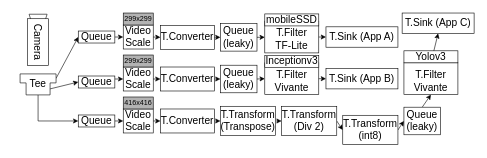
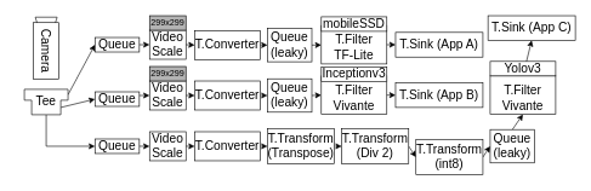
  <mxCell id="0" />
  <mxCell id="1" parent="0" />
  <mxCell id="2" style="edgeStyle=none;rounded=0;orthogonalLoop=1;jettySize=auto;html=1;exitX=1;exitY=0.5;exitDx=0;exitDy=0;entryX=0;entryY=0.5;entryDx=0;entryDy=0;" edge="1" parent="1" source="3" target="52"><mxGeometry relative="1" as="geometry" /></mxCell>
  <mxCell id="3" value="&lt;font style=&quot;font-size: 17px&quot;&gt;Queue&lt;br&gt;(leaky)&lt;br&gt;&lt;/font&gt;" style="rounded=0;whiteSpace=wrap;html=1;fillColor=#ffffff;fontSize=14;fontColor=#000000;align=center;strokeColor=#000000;" vertex="1" parent="1"><mxGeometry x="367" y="108" width="61" height="46" as="geometry" /></mxCell>
  <mxCell id="4" style="rounded=0;orthogonalLoop=1;jettySize=auto;html=1;exitX=0;exitY=0;exitDx=60;exitDy=7.5;exitPerimeter=0;entryX=0;entryY=0.5;entryDx=0;entryDy=0;" edge="1" parent="1" source="7" target="13"><mxGeometry relative="1" as="geometry" /></mxCell>
  <mxCell id="5" style="rounded=0;orthogonalLoop=1;jettySize=auto;html=1;exitX=0;exitY=0;exitDx=50;exitDy=25;exitPerimeter=0;entryX=0;entryY=0.5;entryDx=0;entryDy=0;" edge="1" parent="1" source="7" target="9"><mxGeometry relative="1" as="geometry" /></mxCell>
  <mxCell id="6" style="edgeStyle=orthogonalEdgeStyle;rounded=0;orthogonalLoop=1;jettySize=auto;html=1;exitX=0.5;exitY=1;exitDx=0;exitDy=0;exitPerimeter=0;entryX=0;entryY=0.5;entryDx=0;entryDy=0;" edge="1" parent="1" source="7" target="11"><mxGeometry relative="1" as="geometry" /></mxCell>
  <mxCell id="7" value="&lt;font style=&quot;font-size: 17px;&quot;&gt;Tee&lt;/font&gt;" style="shape=tee;whiteSpace=wrap;html=1;dx=40;dy=15;fontSize=17;" vertex="1" parent="1"><mxGeometry x="33" y="122.5" width="60" height="35" as="geometry" /></mxCell>
  <mxCell id="8" style="edgeStyle=none;rounded=0;orthogonalLoop=1;jettySize=auto;html=1;exitX=1;exitY=0.25;exitDx=0;exitDy=0;entryX=0;entryY=0.5;entryDx=0;entryDy=0;" edge="1" parent="1" source="9" target="43"><mxGeometry relative="1" as="geometry" /></mxCell>
  <mxCell id="9" value="&lt;font style=&quot;font-size: 17px&quot;&gt;Queue&lt;/font&gt;" style="rounded=0;whiteSpace=wrap;html=1;fillColor=#ffffff;fontSize=14;fontColor=#000000;align=center;strokeColor=#000000;" vertex="1" parent="1"><mxGeometry x="130" y="126" width="61" height="20" as="geometry" /></mxCell>
  <mxCell id="10" style="rounded=0;orthogonalLoop=1;jettySize=auto;html=1;exitX=1;exitY=0.5;exitDx=0;exitDy=0;entryX=0;entryY=0.5;entryDx=0;entryDy=0;" edge="1" parent="1" source="11" target="46"><mxGeometry relative="1" as="geometry" /></mxCell>
  <mxCell id="11" value="&lt;font style=&quot;font-size: 17px&quot;&gt;Queue&lt;/font&gt;" style="rounded=0;whiteSpace=wrap;html=1;fillColor=#ffffff;fontSize=14;fontColor=#000000;align=center;strokeColor=#000000;" vertex="1" parent="1"><mxGeometry x="130" y="191" width="61" height="20" as="geometry" /></mxCell>
  <mxCell id="12" style="edgeStyle=none;rounded=0;orthogonalLoop=1;jettySize=auto;html=1;exitX=1;exitY=0.5;exitDx=0;exitDy=0;entryX=0;entryY=0.5;entryDx=0;entryDy=0;" edge="1" parent="1" source="13" target="40"><mxGeometry relative="1" as="geometry" /></mxCell>
  <mxCell id="13" value="&lt;font style=&quot;font-size: 17px&quot;&gt;Queue&lt;/font&gt;" style="rounded=0;whiteSpace=wrap;html=1;fillColor=#ffffff;fontSize=14;fontColor=#000000;align=center;strokeColor=#000000;" vertex="1" parent="1"><mxGeometry x="130" y="51" width="61" height="20" as="geometry" /></mxCell>
  <mxCell id="14" style="edgeStyle=none;rounded=0;orthogonalLoop=1;jettySize=auto;html=1;exitX=1;exitY=0.5;exitDx=0;exitDy=0;entryX=0;entryY=0.5;entryDx=0;entryDy=0;" edge="1" parent="1" source="15" target="3"><mxGeometry relative="1" as="geometry" /></mxCell>
  <mxCell id="15" value="&lt;div style=&quot;text-align: center ; font-size: 17px&quot;&gt;T.Converter&lt;/div&gt;" style="rounded=0;whiteSpace=wrap;html=1;fillColor=#ffffff;fontSize=17;fontColor=#000000;align=center;strokeColor=#000000;spacing=0;verticalAlign=middle;" vertex="1" parent="1"><mxGeometry x="267" y="111" width="90" height="40" as="geometry" /></mxCell>
  <mxCell id="16" value="&lt;div style=&quot;text-align: center ; font-size: 17px&quot;&gt;T.Sink (App B)&lt;/div&gt;" style="rounded=0;whiteSpace=wrap;html=1;fillColor=#ffffff;fontSize=17;fontColor=#000000;align=center;strokeColor=#000000;spacing=0;verticalAlign=middle;" vertex="1" parent="1"><mxGeometry x="543" y="113.5" width="120" height="34" as="geometry" /></mxCell>
  <mxCell id="17" style="edgeStyle=none;rounded=0;orthogonalLoop=1;jettySize=auto;html=1;exitX=1;exitY=0.5;exitDx=0;exitDy=0;entryX=0;entryY=0.5;entryDx=0;entryDy=0;" edge="1" parent="1" source="18" target="20"><mxGeometry relative="1" as="geometry" /></mxCell>
  <mxCell id="18" value="&lt;div style=&quot;text-align: center ; font-size: 17px&quot;&gt;T.Converter&lt;/div&gt;" style="rounded=0;whiteSpace=wrap;html=1;fillColor=#ffffff;fontSize=17;fontColor=#000000;align=center;strokeColor=#000000;spacing=0;verticalAlign=middle;" vertex="1" parent="1"><mxGeometry x="267" y="181" width="90" height="40" as="geometry" /></mxCell>
  <mxCell id="19" style="edgeStyle=none;rounded=0;orthogonalLoop=1;jettySize=auto;html=1;exitX=1;exitY=0.5;exitDx=0;exitDy=0;entryX=0;entryY=0.5;entryDx=0;entryDy=0;" edge="1" parent="1" source="20" target="22"><mxGeometry relative="1" as="geometry" /></mxCell>
  <mxCell id="20" value="&lt;div style=&quot;text-align: center ; font-size: 17px&quot;&gt;T.Transform&lt;/div&gt;&lt;div style=&quot;text-align: center ; font-size: 17px&quot;&gt;(Transpose)&lt;/div&gt;" style="rounded=0;whiteSpace=wrap;html=1;fillColor=#ffffff;fontSize=17;fontColor=#000000;align=center;strokeColor=#000000;spacing=0;verticalAlign=middle;" vertex="1" parent="1"><mxGeometry x="367" y="176.5" width="92" height="49" as="geometry" /></mxCell>
  <mxCell id="21" style="edgeStyle=none;rounded=0;orthogonalLoop=1;jettySize=auto;html=1;exitX=1;exitY=0.5;exitDx=0;exitDy=0;entryX=0;entryY=0.5;entryDx=0;entryDy=0;" edge="1" parent="1" source="22" target="24"><mxGeometry relative="1" as="geometry" /></mxCell>
  <mxCell id="22" value="&lt;div style=&quot;text-align: center ; font-size: 17px&quot;&gt;T.Transform&lt;/div&gt;&lt;div style=&quot;text-align: center ; font-size: 17px&quot;&gt;(Div 2)&lt;/div&gt;" style="rounded=0;whiteSpace=wrap;html=1;fillColor=#ffffff;fontSize=17;fontColor=#000000;align=center;strokeColor=#000000;spacing=0;verticalAlign=middle;" vertex="1" parent="1"><mxGeometry x="469" y="176.5" width="92" height="49" as="geometry" /></mxCell>
  <mxCell id="23" style="edgeStyle=none;rounded=0;orthogonalLoop=1;jettySize=auto;html=1;exitX=1;exitY=0.5;exitDx=0;exitDy=0;entryX=0;entryY=0.5;entryDx=0;entryDy=0;" edge="1" parent="1" source="24" target="26"><mxGeometry relative="1" as="geometry" /></mxCell>
  <mxCell id="24" value="&lt;div style=&quot;text-align: center ; font-size: 17px&quot;&gt;T.Transform&lt;/div&gt;&lt;div style=&quot;text-align: center ; font-size: 17px&quot;&gt;(int8)&lt;/div&gt;" style="rounded=0;whiteSpace=wrap;html=1;fillColor=#ffffff;fontSize=17;fontColor=#000000;align=center;strokeColor=#000000;spacing=0;verticalAlign=middle;" vertex="1" parent="1"><mxGeometry x="571" y="191.5" width="92" height="49" as="geometry" /></mxCell>
  <mxCell id="25" style="edgeStyle=none;rounded=0;orthogonalLoop=1;jettySize=auto;html=1;exitX=0.5;exitY=0;exitDx=0;exitDy=0;entryX=0.5;entryY=1;entryDx=0;entryDy=0;" edge="1" parent="1" source="26" target="28"><mxGeometry relative="1" as="geometry" /></mxCell>
  <mxCell id="26" value="&lt;font style=&quot;font-size: 17px&quot;&gt;Queue&lt;br&gt;(leaky)&lt;br&gt;&lt;/font&gt;" style="rounded=0;whiteSpace=wrap;html=1;fillColor=#ffffff;fontSize=14;fontColor=#000000;align=center;strokeColor=#000000;" vertex="1" parent="1"><mxGeometry x="673" y="178" width="61" height="46" as="geometry" /></mxCell>
  <mxCell id="27" style="edgeStyle=none;rounded=0;orthogonalLoop=1;jettySize=auto;html=1;exitX=0.5;exitY=0;exitDx=0;exitDy=0;entryX=0.5;entryY=1;entryDx=0;entryDy=0;" edge="1" parent="1" source="28" target="30"><mxGeometry relative="1" as="geometry" /></mxCell>
  <mxCell id="28" value="&lt;div style=&quot;text-align: center ; font-size: 17px&quot;&gt;T.Filter&lt;br&gt;Vivante&lt;/div&gt;" style="rounded=0;whiteSpace=wrap;html=1;fillColor=#ffffff;fontSize=17;fontColor=#000000;align=center;strokeColor=#000000;spacing=0;verticalAlign=middle;spacingTop=8;rotation=0;" vertex="1" parent="1"><mxGeometry x="673" y="104" width="90" height="53" as="geometry" /></mxCell>
  <mxCell id="29" value="&lt;div style=&quot;text-align: center ; font-size: 17px&quot;&gt;Yolov3&lt;/div&gt;" style="rounded=0;whiteSpace=wrap;html=1;fillColor=#ffffff;fontSize=17;fontColor=#000000;align=center;strokeColor=#000000;spacing=0;verticalAlign=middle;rotation=0;" vertex="1" parent="1"><mxGeometry x="673" y="84" width="90" height="20" as="geometry" /></mxCell>
  <mxCell id="30" value="&lt;div style=&quot;text-align: center ; font-size: 17px&quot;&gt;T.Sink (App C)&lt;/div&gt;" style="rounded=0;whiteSpace=wrap;html=1;fillColor=#ffffff;fontSize=17;fontColor=#000000;align=center;strokeColor=#000000;spacing=0;verticalAlign=middle;rotation=0;" vertex="1" parent="1"><mxGeometry x="670" y="21" width="120" height="34" as="geometry" /></mxCell>
  <mxCell id="31" style="edgeStyle=none;rounded=0;orthogonalLoop=1;jettySize=auto;html=1;exitX=1;exitY=0.5;exitDx=0;exitDy=0;entryX=0;entryY=0.5;entryDx=0;entryDy=0;" edge="1" parent="1" source="32" target="34"><mxGeometry relative="1" as="geometry" /></mxCell>
  <mxCell id="32" value="&lt;div style=&quot;text-align: center ; font-size: 17px&quot;&gt;T.Converter&lt;/div&gt;" style="rounded=0;whiteSpace=wrap;html=1;fillColor=#ffffff;fontSize=17;fontColor=#000000;align=center;strokeColor=#000000;spacing=0;verticalAlign=middle;" vertex="1" parent="1"><mxGeometry x="267" y="41.5" width="90" height="40" as="geometry" /></mxCell>
  <mxCell id="33" style="edgeStyle=none;rounded=0;orthogonalLoop=1;jettySize=auto;html=1;exitX=1;exitY=0.5;exitDx=0;exitDy=0;" edge="1" parent="1" source="34" target="55"><mxGeometry relative="1" as="geometry" /></mxCell>
  <mxCell id="34" value="&lt;font style=&quot;font-size: 17px&quot;&gt;Queue&lt;br&gt;(leaky)&lt;br&gt;&lt;/font&gt;" style="rounded=0;whiteSpace=wrap;html=1;fillColor=#ffffff;fontSize=14;fontColor=#000000;align=center;strokeColor=#000000;" vertex="1" parent="1"><mxGeometry x="367" y="38.5" width="61" height="46" as="geometry" /></mxCell>
  <mxCell id="35" value="&lt;div style=&quot;text-align: center ; font-size: 17px&quot;&gt;T.Sink (App A)&lt;/div&gt;" style="rounded=0;whiteSpace=wrap;html=1;fillColor=#ffffff;fontSize=17;fontColor=#000000;align=center;strokeColor=#000000;spacing=0;verticalAlign=middle;" vertex="1" parent="1"><mxGeometry x="543" y="44" width="120" height="34" as="geometry" /></mxCell>
  <mxCell id="36" value="" style="group;rotation=90;" vertex="1" connectable="0" parent="1"><mxGeometry x="20" y="48" width="85" height="35" as="geometry" /></mxCell>
  <mxCell id="37" value="" style="triangle;whiteSpace=wrap;html=1;rounded=0;fillColor=#ffffff;fontSize=14;fontColor=#000000;align=center;strokeColor=#000000;rotation=90;" vertex="1" parent="36"><mxGeometry x="19" y="-16" width="48" height="30" as="geometry" /></mxCell>
  <mxCell id="38" value="Camera" style="rounded=0;whiteSpace=wrap;html=1;fillColor=#ffffff;fontSize=17;fontColor=#000000;align=center;strokeColor=#000000;rotation=90;" vertex="1" parent="36"><mxGeometry x="4" y="4" width="78" height="35" as="geometry" /></mxCell>
  <mxCell id="39" value="" style="group" vertex="1" connectable="0" parent="1"><mxGeometry x="205" y="21" width="50" height="60" as="geometry" /></mxCell>
  <mxCell id="40" value="&lt;div style=&quot;text-align: center ; font-size: 17px&quot;&gt;Video&lt;/div&gt;&lt;div style=&quot;text-align: center ; font-size: 17px&quot;&gt;Scale&lt;/div&gt;" style="rounded=0;whiteSpace=wrap;html=1;fillColor=#ffffff;fontSize=17;fontColor=#000000;align=center;strokeColor=#000000;spacing=0;verticalAlign=middle;" vertex="1" parent="39"><mxGeometry y="20" width="50" height="40" as="geometry" /></mxCell>
  <mxCell id="41" value="299x299" style="rounded=0;whiteSpace=wrap;html=1;fillColor=#B3B3B3;" vertex="1" parent="39"><mxGeometry width="50" height="20" as="geometry" /></mxCell>
  <mxCell id="42" value="" style="group" vertex="1" connectable="0" parent="1"><mxGeometry x="205" y="94" width="50" height="60" as="geometry" /></mxCell>
  <mxCell id="43" value="&lt;div style=&quot;text-align: center ; font-size: 17px&quot;&gt;Video&lt;/div&gt;&lt;div style=&quot;text-align: center ; font-size: 17px&quot;&gt;Scale&lt;/div&gt;" style="rounded=0;whiteSpace=wrap;html=1;fillColor=#ffffff;fontSize=17;fontColor=#000000;align=center;strokeColor=#000000;spacing=0;verticalAlign=middle;" vertex="1" parent="42"><mxGeometry y="17" width="50" height="40" as="geometry" /></mxCell>
  <mxCell id="44" value="299x299" style="rounded=0;whiteSpace=wrap;html=1;fillColor=#B3B3B3;" vertex="1" parent="42"><mxGeometry y="-3" width="50" height="20" as="geometry" /></mxCell>
  <mxCell id="45" value="" style="group" vertex="1" connectable="0" parent="1"><mxGeometry x="205" y="161" width="50" height="60" as="geometry" /></mxCell>
  <mxCell id="46" value="&lt;div style=&quot;text-align: center ; font-size: 17px&quot;&gt;Video&lt;/div&gt;&lt;div style=&quot;text-align: center ; font-size: 17px&quot;&gt;Scale&lt;/div&gt;" style="rounded=0;whiteSpace=wrap;html=1;fillColor=#ffffff;fontSize=17;fontColor=#000000;align=center;strokeColor=#000000;spacing=0;verticalAlign=middle;" vertex="1" parent="45"><mxGeometry y="20" width="50" height="40" as="geometry" /></mxCell>
- <mxCell id="47" value="416x416" style="rounded=0;whiteSpace=wrap;html=1;fillColor=#B3B3B3;" vertex="1" parent="45"><mxGeometry width="50" height="20" as="geometry" /></mxCell>
  <mxCell id="48" style="edgeStyle=none;rounded=0;orthogonalLoop=1;jettySize=auto;html=1;exitX=1;exitY=0.5;exitDx=0;exitDy=0;entryX=0;entryY=0.5;entryDx=0;entryDy=0;" edge="1" parent="1" source="40" target="32"><mxGeometry relative="1" as="geometry" /></mxCell>
  <mxCell id="49" style="edgeStyle=none;rounded=0;orthogonalLoop=1;jettySize=auto;html=1;exitX=1;exitY=0.5;exitDx=0;exitDy=0;entryX=0;entryY=0.5;entryDx=0;entryDy=0;" edge="1" parent="1" source="43" target="15"><mxGeometry relative="1" as="geometry" /></mxCell>
  <mxCell id="50" style="edgeStyle=none;rounded=0;orthogonalLoop=1;jettySize=auto;html=1;exitX=1;exitY=0.5;exitDx=0;exitDy=0;" edge="1" parent="1" source="46" target="18"><mxGeometry relative="1" as="geometry" /></mxCell>
  <mxCell id="51" value="" style="group" vertex="1" connectable="0" parent="1"><mxGeometry x="471" y="98" width="90" height="65" as="geometry" /></mxCell>
  <mxCell id="52" value="&lt;div style=&quot;text-align: center ; font-size: 17px&quot;&gt;T.Filter&lt;br&gt;Vivante&lt;/div&gt;" style="rounded=0;whiteSpace=wrap;html=1;fillColor=#ffffff;fontSize=17;fontColor=#000000;align=center;strokeColor=#000000;spacing=0;verticalAlign=middle;spacingTop=8;" vertex="1" parent="51"><mxGeometry x="-30" y="6" width="90" height="53" as="geometry" /></mxCell>
  <mxCell id="53" value="&lt;div style=&quot;text-align: center ; font-size: 17px&quot;&gt;Inceptionv3&lt;/div&gt;" style="rounded=0;whiteSpace=wrap;html=1;fillColor=#ffffff;fontSize=17;fontColor=#000000;align=center;strokeColor=#000000;spacing=0;verticalAlign=middle;" vertex="1" parent="51"><mxGeometry x="-30" y="-6" width="90" height="20" as="geometry" /></mxCell>
  <mxCell id="54" value="" style="group" vertex="1" connectable="0" parent="1"><mxGeometry x="471" y="20.5" width="90" height="65" as="geometry" /></mxCell>
  <mxCell id="55" value="&lt;div style=&quot;text-align: center ; font-size: 17px&quot;&gt;T.Filter&lt;br&gt;TF-Lite&lt;/div&gt;" style="rounded=0;whiteSpace=wrap;html=1;fillColor=#ffffff;fontSize=17;fontColor=#000000;align=center;strokeColor=#000000;spacing=0;verticalAlign=middle;spacingTop=8;" vertex="1" parent="54"><mxGeometry x="-30" y="14" width="90" height="53" as="geometry" /></mxCell>
  <mxCell id="56" value="&lt;div style=&quot;text-align: center ; font-size: 17px&quot;&gt;mobileSSD&lt;/div&gt;" style="rounded=0;whiteSpace=wrap;html=1;fillColor=#ffffff;fontSize=17;fontColor=#000000;align=center;strokeColor=#000000;spacing=0;verticalAlign=middle;" vertex="1" parent="54"><mxGeometry x="-30" y="2" width="90" height="20" as="geometry" /></mxCell>
  <mxCell id="57" style="edgeStyle=none;rounded=0;orthogonalLoop=1;jettySize=auto;html=1;exitX=1;exitY=0.5;exitDx=0;exitDy=0;entryX=0;entryY=0.5;entryDx=0;entryDy=0;" edge="1" parent="1" source="55" target="35"><mxGeometry relative="1" as="geometry" /></mxCell>
  <mxCell id="58" style="edgeStyle=none;rounded=0;orthogonalLoop=1;jettySize=auto;html=1;exitX=1;exitY=0.5;exitDx=0;exitDy=0;entryX=0;entryY=0.5;entryDx=0;entryDy=0;" edge="1" parent="1" source="52" target="16"><mxGeometry relative="1" as="geometry" /></mxCell>
